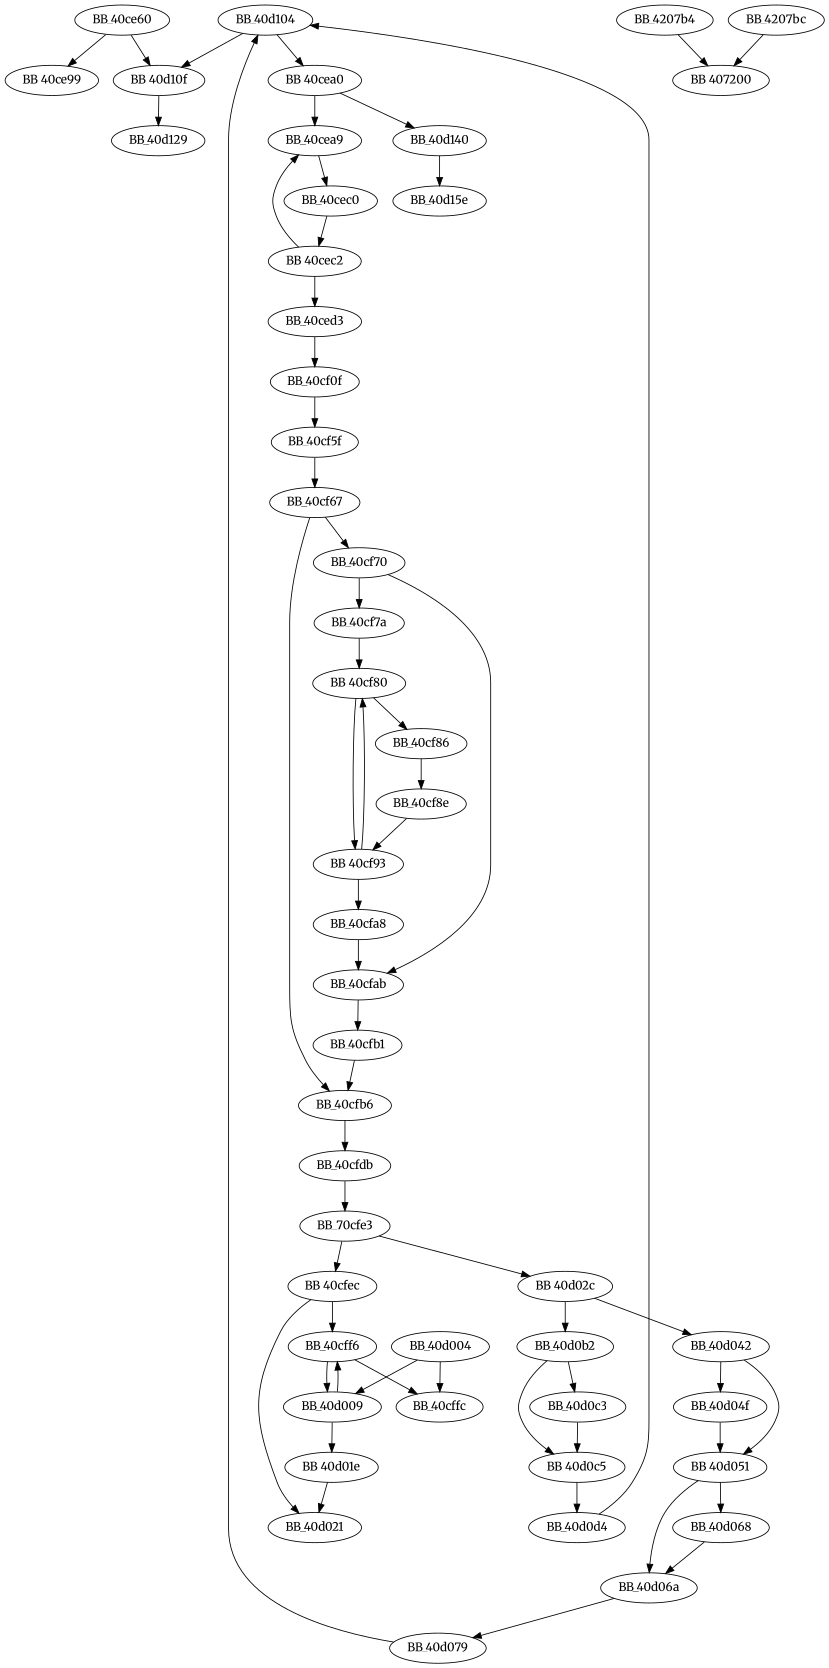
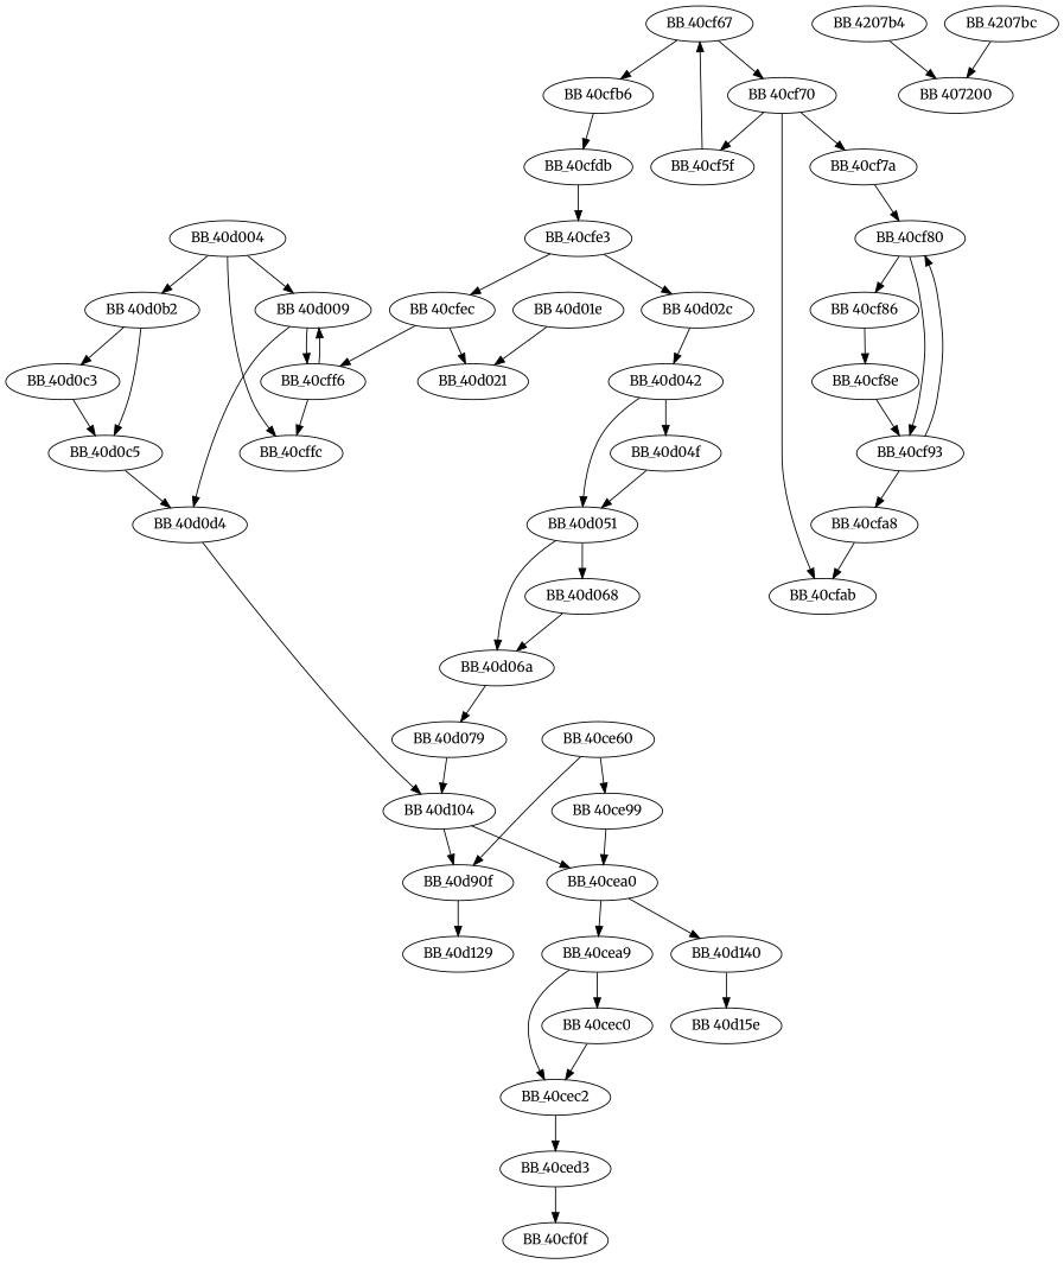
  digraph {
    fontname=Merriweather
    node [fontname=Merriweather]
    edge [fontname=Merriweather]
    BB_40ce60
    BB_40ce99
-   BB_40d10f
+   BB_40d10f [label=BB_40d90f]
    BB_40cea0
    BB_40d129
    BB_40cea9
    BB_40d140
    BB_40cec0
    BB_40cec2
    BB_40d15e
    BB_40ced3
    BB_40cf0f
    BB_40cf5f
    BB_40cf67
    BB_40cf70
    BB_40cfb6
    BB_40cf7a
    BB_40cfab
    BB_40cfdb
    BB_40cf80
-   BB_40cfb1
-   BB_40cfe3 [label=BB_70cfe3]
+   BB_40cfe3
    BB_40cf86
    BB_40cf93
    BB_40cf8e
    BB_40cfa8
    BB_40cfec
    BB_40d02c
    BB_40cff6
    BB_40d021
    BB_40d042
    BB_40d0b2
    BB_40cffc
    BB_40d009
    BB_40d04f
    BB_40d051
    BB_40d0c3
    BB_40d0c5
    BB_40d01e
    BB_40d004
    BB_40d068
    BB_40d06a
    BB_40d0d4
    BB_40d079
    BB_40d104
    BB_4207b4
    BB_407200
    BB_4207bc
    BB_40ce60 -> BB_40ce99
    BB_40ce60 -> BB_40d10f
+   BB_40ce99 -> BB_40cea0
    BB_40d10f -> BB_40d129
    BB_40cea0 -> BB_40cea9
    BB_40cea0 -> BB_40d140
    BB_40cea9 -> BB_40cec0
-   BB_40cec2 -> BB_40cea9
+   BB_40cea9 -> BB_40cec2
    BB_40d140 -> BB_40d15e
    BB_40cec0 -> BB_40cec2
    BB_40cec2 -> BB_40ced3
    BB_40ced3 -> BB_40cf0f
-   BB_40cf0f -> BB_40cf5f
+   BB_40cf70 -> BB_40cf5f
    BB_40cf5f -> BB_40cf67
    BB_40cf67 -> BB_40cf70
    BB_40cf67 -> BB_40cfb6
    BB_40cf70 -> BB_40cf7a
    BB_40cf70 -> BB_40cfab
    BB_40cfb6 -> BB_40cfdb
    BB_40cf7a -> BB_40cf80
-   BB_40cfab -> BB_40cfb1
    BB_40cfdb -> BB_40cfe3
    BB_40cf80 -> BB_40cf86
    BB_40cf80 -> BB_40cf93
-   BB_40cfb1 -> BB_40cfb6
    BB_40cfe3 -> BB_40cfec
    BB_40cfe3 -> BB_40d02c
    BB_40cf86 -> BB_40cf8e
    BB_40cf93 -> BB_40cf80
    BB_40cf93 -> BB_40cfa8
    BB_40cf8e -> BB_40cf93
    BB_40cfa8 -> BB_40cfab
    BB_40cfec -> BB_40cff6
    BB_40cfec -> BB_40d021
    BB_40d02c -> BB_40d042
-   BB_40d02c -> BB_40d0b2
+   BB_40d004 -> BB_40d0b2
    BB_40cff6 -> BB_40cffc
    BB_40cff6 -> BB_40d009
    BB_40d042 -> BB_40d04f
    BB_40d042 -> BB_40d051
    BB_40d0b2 -> BB_40d0c3
    BB_40d0b2 -> BB_40d0c5
    BB_40d009 -> BB_40cff6
-   BB_40d009 -> BB_40d01e
+   BB_40d009 -> BB_40d0d4
    BB_40d04f -> BB_40d051
    BB_40d051 -> BB_40d068
    BB_40d051 -> BB_40d06a
    BB_40d0c3 -> BB_40d0c5
    BB_40d0c5 -> BB_40d0d4
    BB_40d01e -> BB_40d021
    BB_40d004 -> BB_40cffc
    BB_40d004 -> BB_40d009
    BB_40d068 -> BB_40d06a
    BB_40d06a -> BB_40d079
    BB_40d0d4 -> BB_40d104
    BB_40d079 -> BB_40d104
    BB_40d104 -> BB_40d10f
    BB_40d104 -> BB_40cea0
    BB_4207b4 -> BB_407200
    BB_4207bc -> BB_407200
  }
